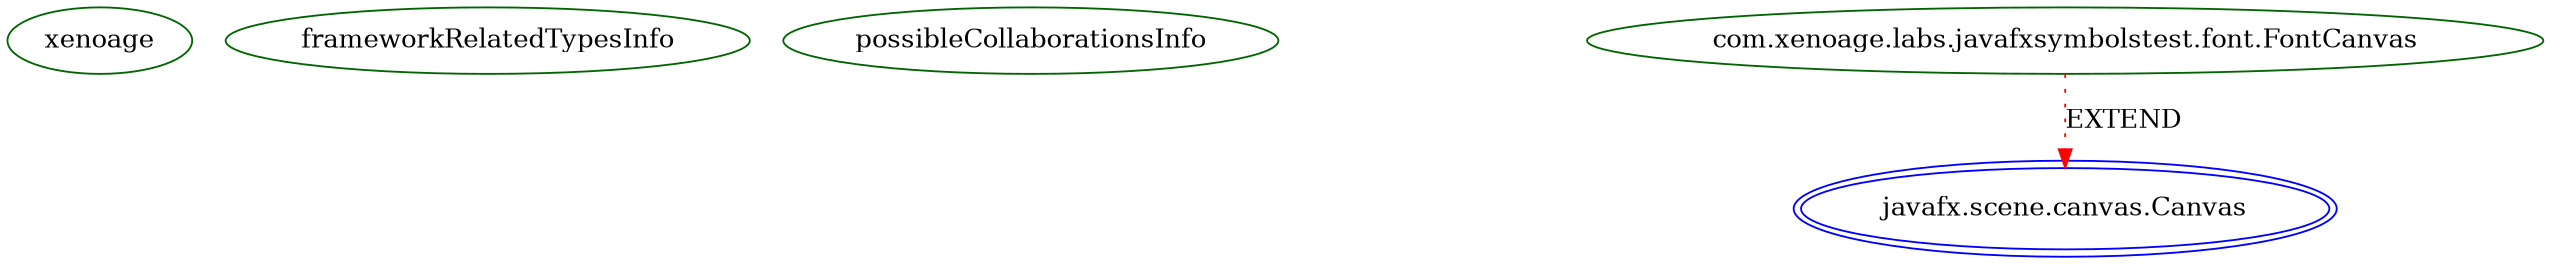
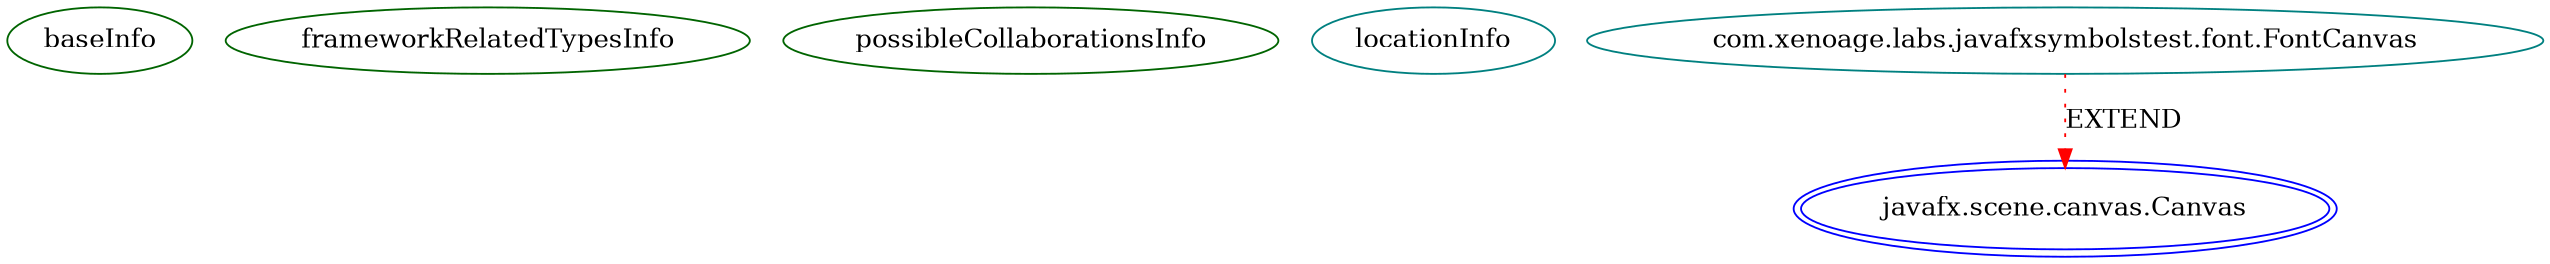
  digraph {
    node [color=darkgreen]
-   baseInfo [category=extension_graph graphId=1619 isAnonymous=false possibleRelation=false label=xenoage]
+   baseInfo [category=extension_graph graphId=1619 isAnonymous=false possibleRelation=false]
    frameworkRelatedTypesInfo [0="javafx.scene.canvas.Canvas"]
    possibleCollaborationsInfo
-   n5 [isFrameworkType=false label="com.xenoage.labs.javafxsymbolstest.font.FontCanvas" vertexType=ROOT_CLIENT_CLASS_DECLARATION]
+   locationInfo [contextSignature=FontCanvas filePath="/Xenoage-Labs/Labs-master/JavaFXSymbolsTest/src/com/xenoage/labs/javafxsymbolstest/font/FontCanvas.java" graphId=1619 projectName="Xenoage-Labs" color=teal]
+   n5 [color=teal isFrameworkType=false label="com.xenoage.labs.javafxsymbolstest.font.FontCanvas" vertexType=ROOT_CLIENT_CLASS_DECLARATION]
    n6 [isFrameworkType=true label="javafx.scene.canvas.Canvas" peripheries=2 vertexType=FRAMEWORK_CLASS_TYPE color=blue]
    n5 -> n6 [color=red label=EXTEND style=dotted]
  }
